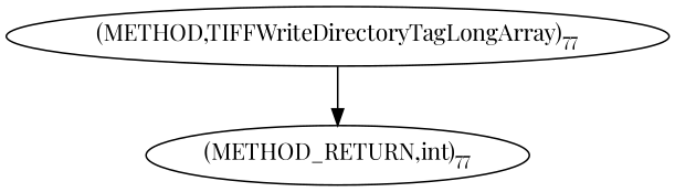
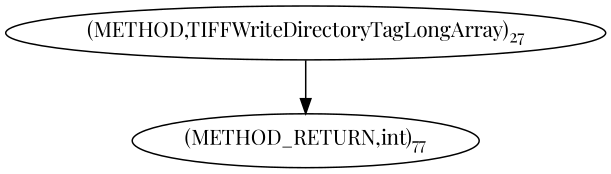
  digraph {
    fontname="Playfair Display"
    node [fontname="Playfair Display"]
-   n1 [label=<(METHOD,TIFFWriteDirectoryTagLongArray)<SUB>77</SUB>>]
+   n1 [label=<(METHOD,TIFFWriteDirectoryTagLongArray)<SUB>27</SUB>>]
    n2 [label=<(METHOD_RETURN,int)<SUB>77</SUB>>]
    n1 -> n2 [fontname="Playfair Display"]
  }
